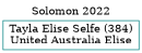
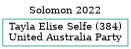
  digraph {
    label="Solomon 2022"
    labelloc=t
    mclimit=10
-   n1 [label="Tayla Elise Selfe (384)\nUnited Australia Elise" shape=box color=teal]
+   n1 [label="Tayla Elise Selfe (384)\nUnited Australia Party" shape=box color=teal]
  }
